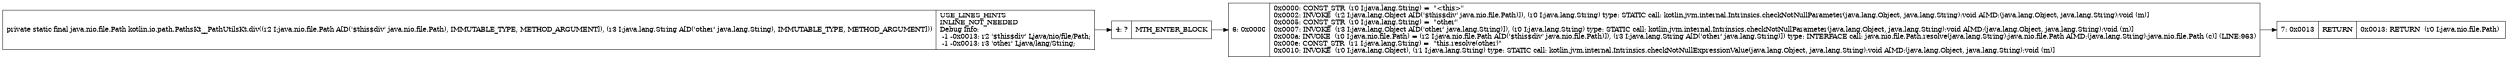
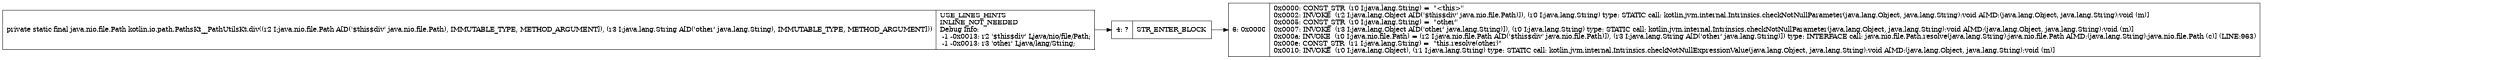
  digraph {
    rankdir=LR
    node [shape=record]
-   n1 [label="{4\:\ ?|MTH_ENTER_BLOCK\l}"]
+   n1 [label="{4\:\ ?|STR_ENTER_BLOCK\l}"]
    n2 [label="{6\:\ 0x0000|0x0000: CONST_STR  (r0 I:java.lang.String) =  \"\<this\>\" \l0x0002: INVOKE  (r2 I:java.lang.Object A[D('$this$div' java.nio.file.Path)]), (r0 I:java.lang.String) type: STATIC call: kotlin.jvm.internal.Intrinsics.checkNotNullParameter(java.lang.Object, java.lang.String):void A[MD:(java.lang.Object, java.lang.String):void (m)]\l0x0005: CONST_STR  (r0 I:java.lang.String) =  \"other\" \l0x0007: INVOKE  (r3 I:java.lang.Object A[D('other' java.lang.String)]), (r0 I:java.lang.String) type: STATIC call: kotlin.jvm.internal.Intrinsics.checkNotNullParameter(java.lang.Object, java.lang.String):void A[MD:(java.lang.Object, java.lang.String):void (m)]\l0x000a: INVOKE  (r0 I:java.nio.file.Path) = (r2 I:java.nio.file.Path A[D('$this$div' java.nio.file.Path)]), (r3 I:java.lang.String A[D('other' java.lang.String)]) type: INTERFACE call: java.nio.file.Path.resolve(java.lang.String):java.nio.file.Path A[MD:(java.lang.String):java.nio.file.Path (c)] (LINE:963)\l0x000e: CONST_STR  (r1 I:java.lang.String) =  \"this.resolve(other)\" \l0x0010: INVOKE  (r0 I:java.lang.Object), (r1 I:java.lang.String) type: STATIC call: kotlin.jvm.internal.Intrinsics.checkNotNullExpressionValue(java.lang.Object, java.lang.String):void A[MD:(java.lang.Object, java.lang.String):void (m)]\l}"]
-   n3 [label="{7\:\ 0x0013|RETURN\l|0x0013: RETURN  (r0 I:java.nio.file.Path) \l}"]
    n4 [label="{private static final java.nio.file.Path kotlin.io.path.PathsKt__PathUtilsKt.div((r2 I:java.nio.file.Path A[D('$this$div' java.nio.file.Path), IMMUTABLE_TYPE, METHOD_ARGUMENT]), (r3 I:java.lang.String A[D('other' java.lang.String), IMMUTABLE_TYPE, METHOD_ARGUMENT]))  | USE_LINES_HINTS\lINLINE_NOT_NEEDED\lDebug Info:\l  \-1 \-0x0013: r2 '$this$div' Ljava\/nio\/file\/Path;\l  \-1 \-0x0013: r3 'other' Ljava\/lang\/String;\l}"]
    n1 -> n2
-   n2 -> n3
    n4 -> n1
  }
